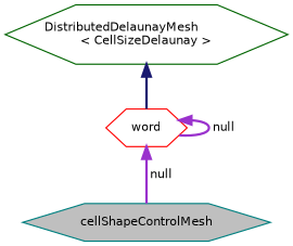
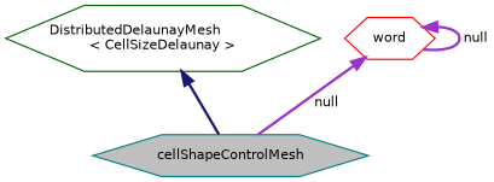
  digraph {
    node [fontname=Helvetica fontsize=10 shape=hexagon]
    edge [color=darkorchid3 dir=back fontname=Helvetica fontsize=10 labelfontname=Helvetica labelfontsize=10 style=bold]
    n1 [color=teal fillcolor=grey75 fontcolor=black height=0.2 label=cellShapeControlMesh style=filled width=0.4]
    n2 [color=darkgreen height=0.2 label="DistributedDelaunayMesh\l\< CellSizeDelaunay \>" width=0.4]
    n3 [color=red height=0.2 label=word width=0.4]
-   n2 -> n3 [color=midnightblue]
+   n2 -> n1 [color=midnightblue]
    n3 -> n1 [label=" null"]
    n3 -> n3 [label=" null"]
  }
